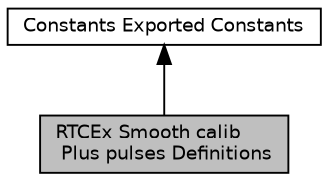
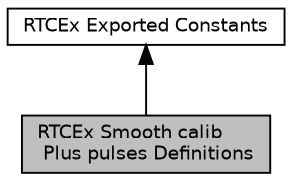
  digraph {
    rankdir=TB
    node [color=black fontname=Helvetica fontsize=10 shape=record style=filled]
    n1 [fillcolor=grey75 fontcolor=black height=0.2 label="RTCEx Smooth calib\l Plus pulses Definitions" width=0.4]
-   n2 [fillcolor=white height=0.2 label="Constants Exported Constants" width=0.4]
+   n2 [fillcolor=white height=0.2 label="RTCEx Exported Constants" width=0.4]
    n2 -> n1 [dir=back fontname=Helvetica fontsize=10 labelfontname=Helvetica labelfontsize=10 shape=plaintext style=solid]
  }
